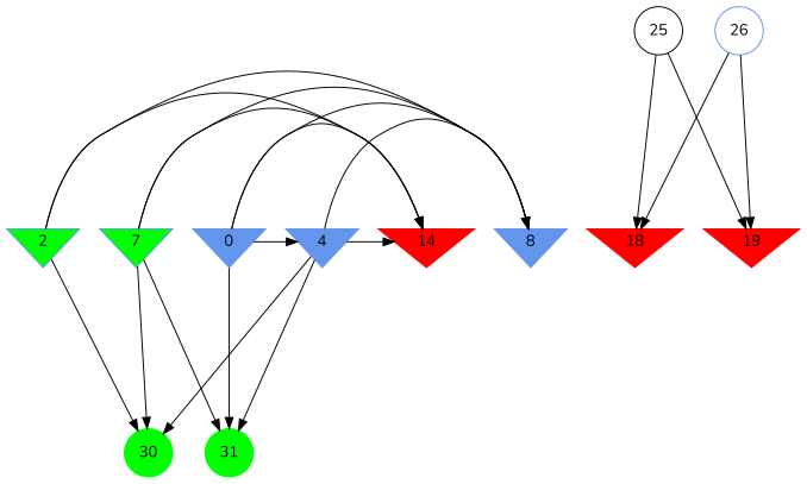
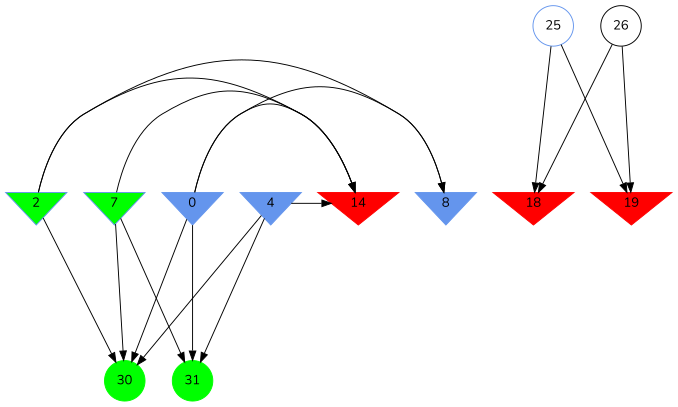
  digraph {
    fontname=Nunito
    ranksep=2.0
    node [color=cornflowerblue fontname=Nunito shape=invtriangle style=filled]
    edge [fontname=Nunito]
    2 [fillcolor=green]
    4
    7 [fillcolor=green]
    8
    n5 [label=0]
    14 [color=red]
    18 [color=red]
    19 [color=red]
-   25 [color=black shape=circle style=""]
-   26 [shape=circle style=""]
+   25 [shape=circle style=""]
+   26 [color=black shape=circle style=""]
    30 [color=green shape=circle]
    31 [color=green shape=circle]
    subgraph sub_1 {
      rank=same
      2
      4
      7
      8
      n5
      14
      18
      19
    }
    subgraph sub_2 {
      rank=same
      25
      26
    }
    subgraph sub_3 {
      rank=same
      30
      31
    }
    2 -> 8
    2 -> 14
    2 -> 30
-   4 -> 8
    4 -> 14
    4 -> 30
    4 -> 31
-   7 -> 8
    7 -> 14
    7 -> 30
    7 -> 31
    n5 -> 8
    n5 -> 14
-   n5 -> 4
+   n5 -> 30
    n5 -> 31
    25 -> 18
    25 -> 19
    26 -> 18
    26 -> 19
  }
